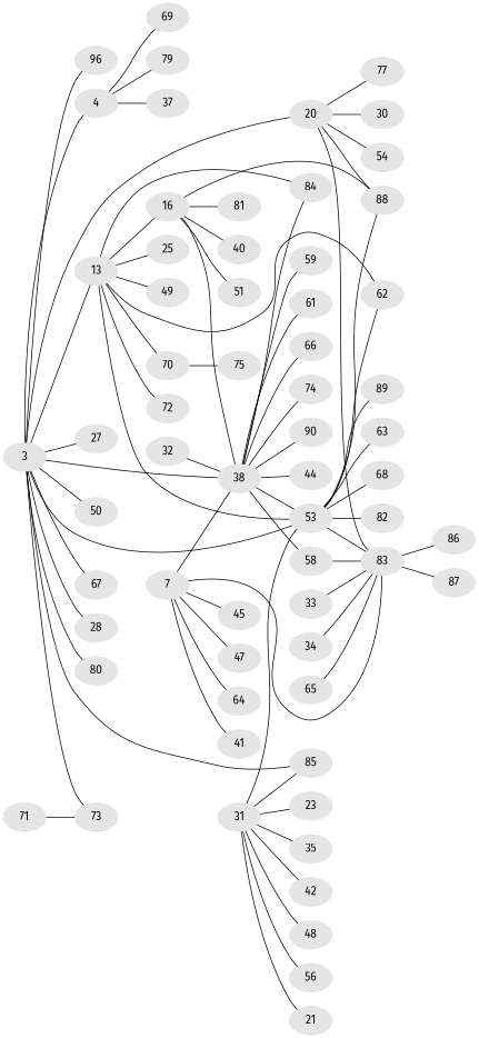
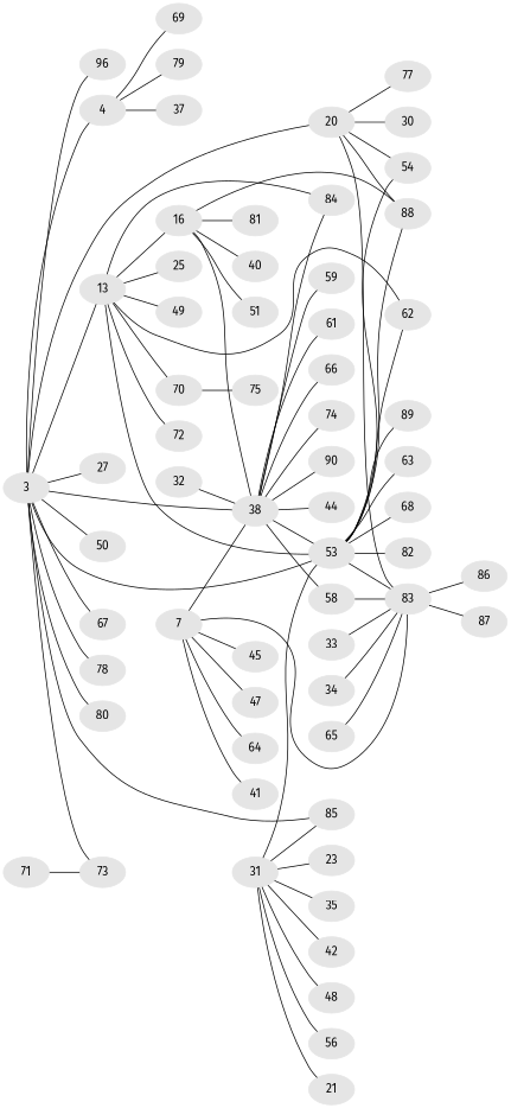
  graph {
    fontname="Fira Sans"
    rankdir=LR
    node [color=gray90 fontname="Fira Sans" style=filled]
    edge [fontname="Fira Sans"]
    3 [super="+2"]
    4 [super="+1"]
    n3 [label=13 super="+13"]
    20 [super="+17"]
    27
    38 [super="+8"]
    50
    53 [super="+36+12"]
    67 [super="+43"]
    73 [super="+46"]
-   78 [label=28]
+   78
    80
    85 [super="+76"]
    n14 [label=96]
    37
    69
    79
    16 [super="+15"]
    25
    49
    62 [super="+52"]
    70
    72
    84
    83 [super="+19"]
    30
    54 [super="+22"]
    77
    88
    44
    58
    59
    61 [super="+24"]
    66
    74 [super="+60"]
    90
    63 [super="+39"]
    68
    82 [super="+57"]
    89
    7 [super="+5"]
    41
    45
    47
    64
    86
    87
    n48 [label=31 super="+10"]
    21
    23
    35
    42 [super="+31"]
    48
    56
    40
    51
    81
    75
    32 [super="+26"]
    33
    34
    65
    71
    3 -- 4 [weight=4]
    3 -- n3
    3 -- 20
    3 -- 27
    3 -- 38
    3 -- 50
    3 -- 53
    3 -- 67
    3 -- 73
    3 -- 78
    3 -- 80
    3 -- 85
    3 -- n14
    4 -- 37
    4 -- 69
    4 -- 79
    n3 -- 53
    n3 -- 16 [weight=4]
    n3 -- 25
    n3 -- 49
    n3 -- 62
    n3 -- 70
    n3 -- 72
    n3 -- 84
    20 -- 83 [weight=4]
    20 -- 30
    20 -- 54
    20 -- 77
    20 -- 88
    38 -- 53 [weight=3]
    38 -- 84
    38 -- 44
    38 -- 58
    38 -- 59
    38 -- 61
    38 -- 66
    38 -- 74
    38 -- 90
    53 -- 62
    53 -- 83 [weight=3]
+   53 -- 54
    53 -- 88
    53 -- 63
    53 -- 68
    53 -- 82
    53 -- 89
    16 -- 38
    16 -- 88
    16 -- 40
    16 -- 51
    16 -- 81
    70 -- 75
    83 -- 86
    83 -- 87
    58 -- 83
    7 -- 38 [weight=4]
    7 -- 83
    7 -- 41
    7 -- 45
    7 -- 47
    7 -- 64
    n48 -- 53 [weight=4]
    n48 -- 85
    n48 -- 21
    n48 -- 23
    n48 -- 35
    n48 -- 42
    n48 -- 48
    n48 -- 56
    32 -- 38
    33 -- 83
    34 -- 83
    65 -- 83
    71 -- 73
  }
